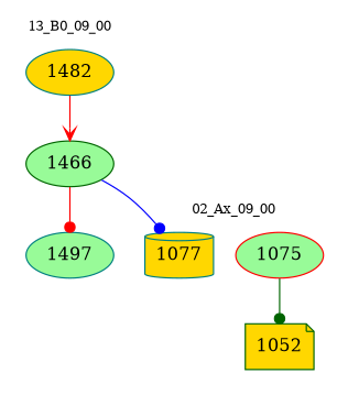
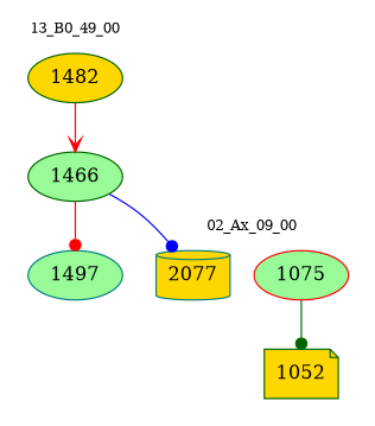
  digraph {
    node [color=darkgreen fillcolor=palegreen shape=ellipse style=filled]
    edge [arrowhead=dot color=red]
    n1 [color=red label=1075]
    n2 [fillcolor=gold label=1052 shape=note]
-   n3 [color=teal fillcolor=gold label=1077 shape=cylinder]
-   n4 [color=teal fillcolor=gold label=1482]
+   n3 [color=teal fillcolor=gold label=2077 shape=cylinder]
+   n4 [fillcolor=gold label=1482]
    n5 [label=1466]
    n6 [color=teal label=1497]
    subgraph cluster_1 {
      color=white
      fontsize=10
      label="02_Ax_09_00"
      n1
      n2
      n3
    }
    subgraph cluster_2 {
      color=white
      fontsize=10
-     label="13_B0_09_00"
+     label="13_B0_49_00"
      n4
      n5
      n6
    }
    n1 -> n2 [color=darkgreen]
    n4 -> n5 [arrowhead=vee]
    n5 -> n3 [color=blue]
    n5 -> n6
  }
